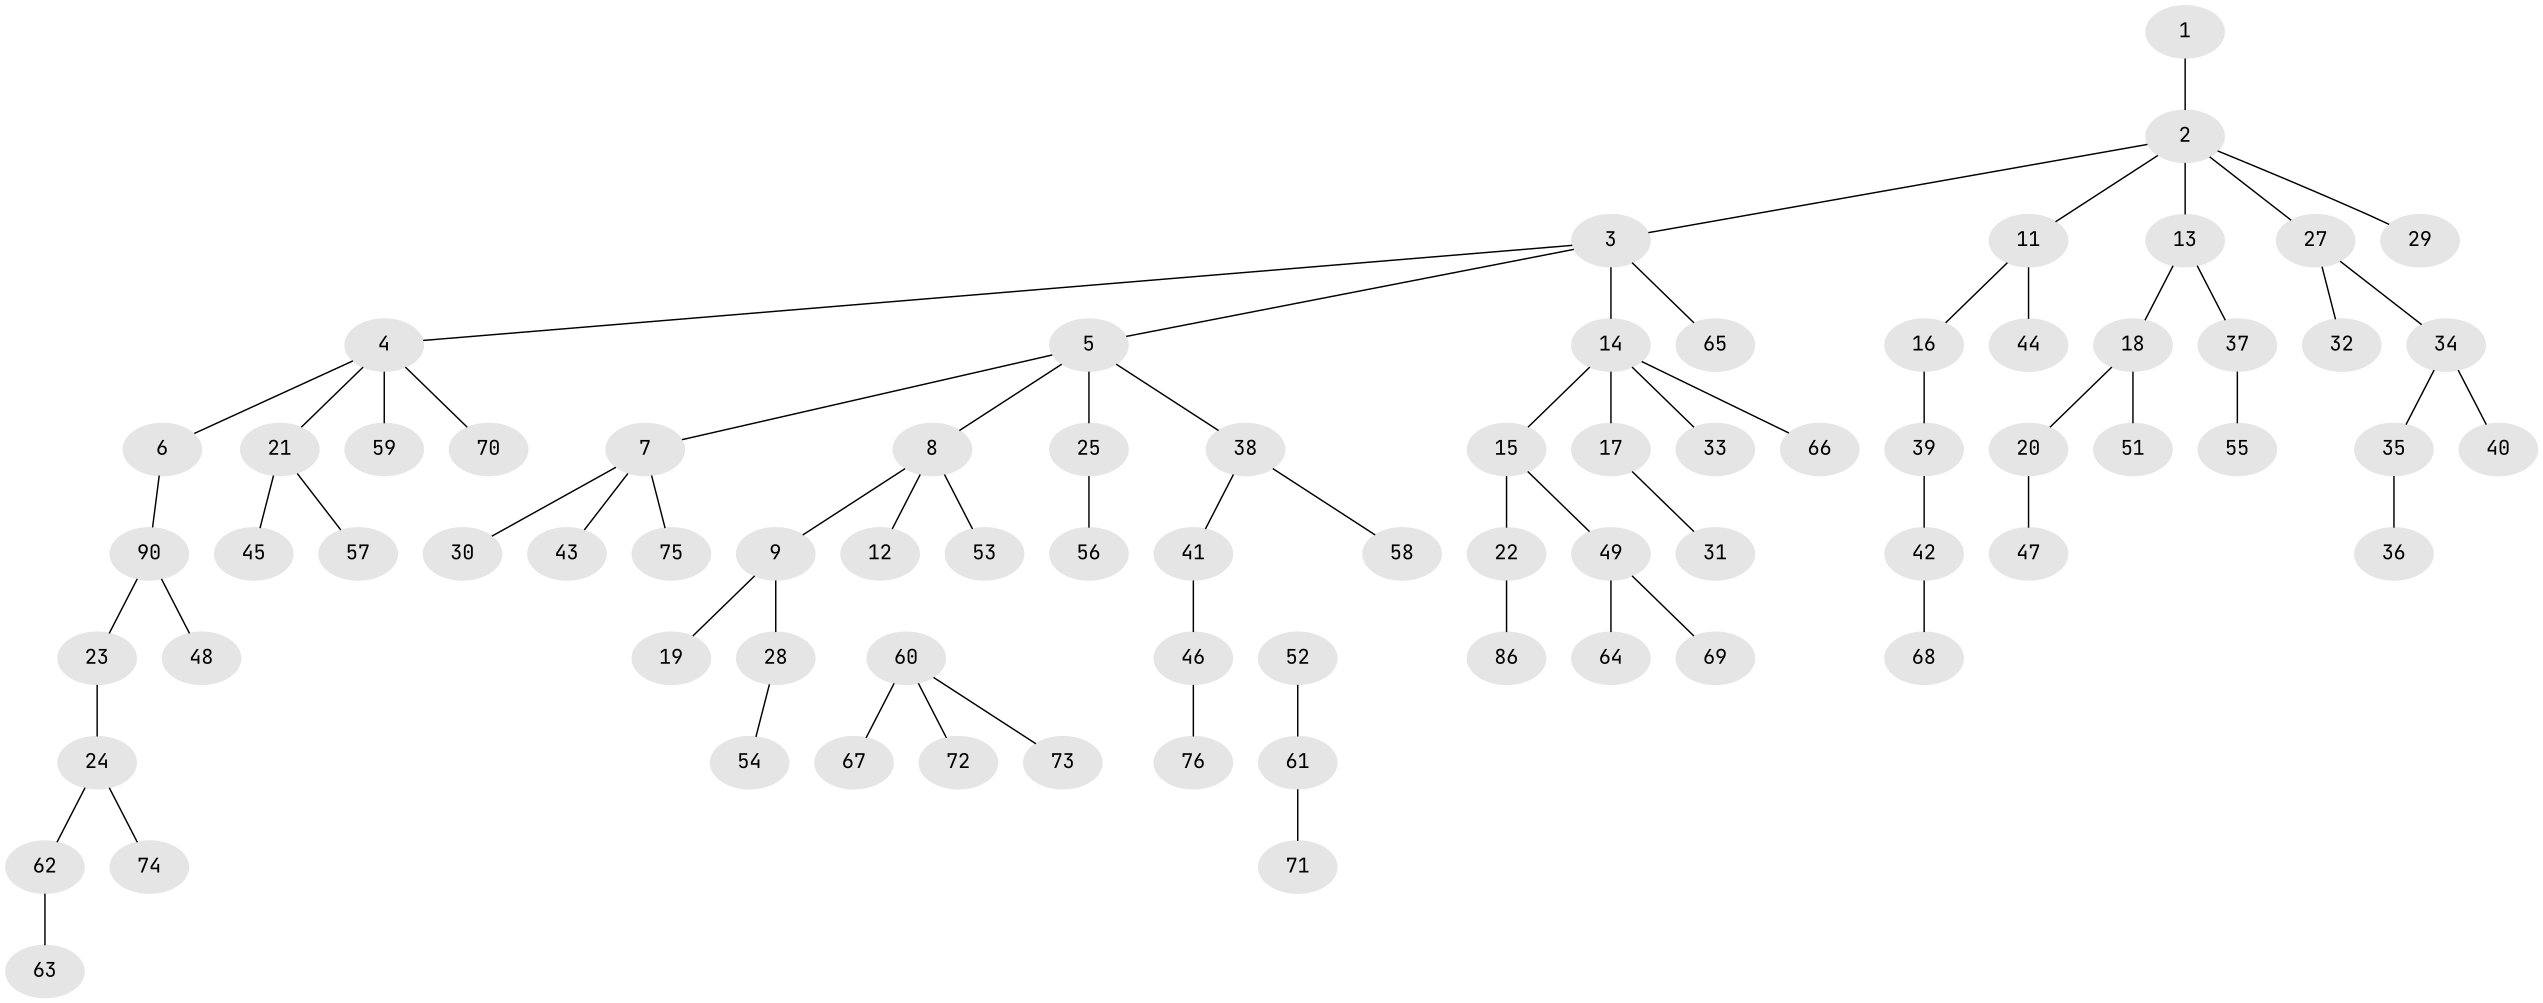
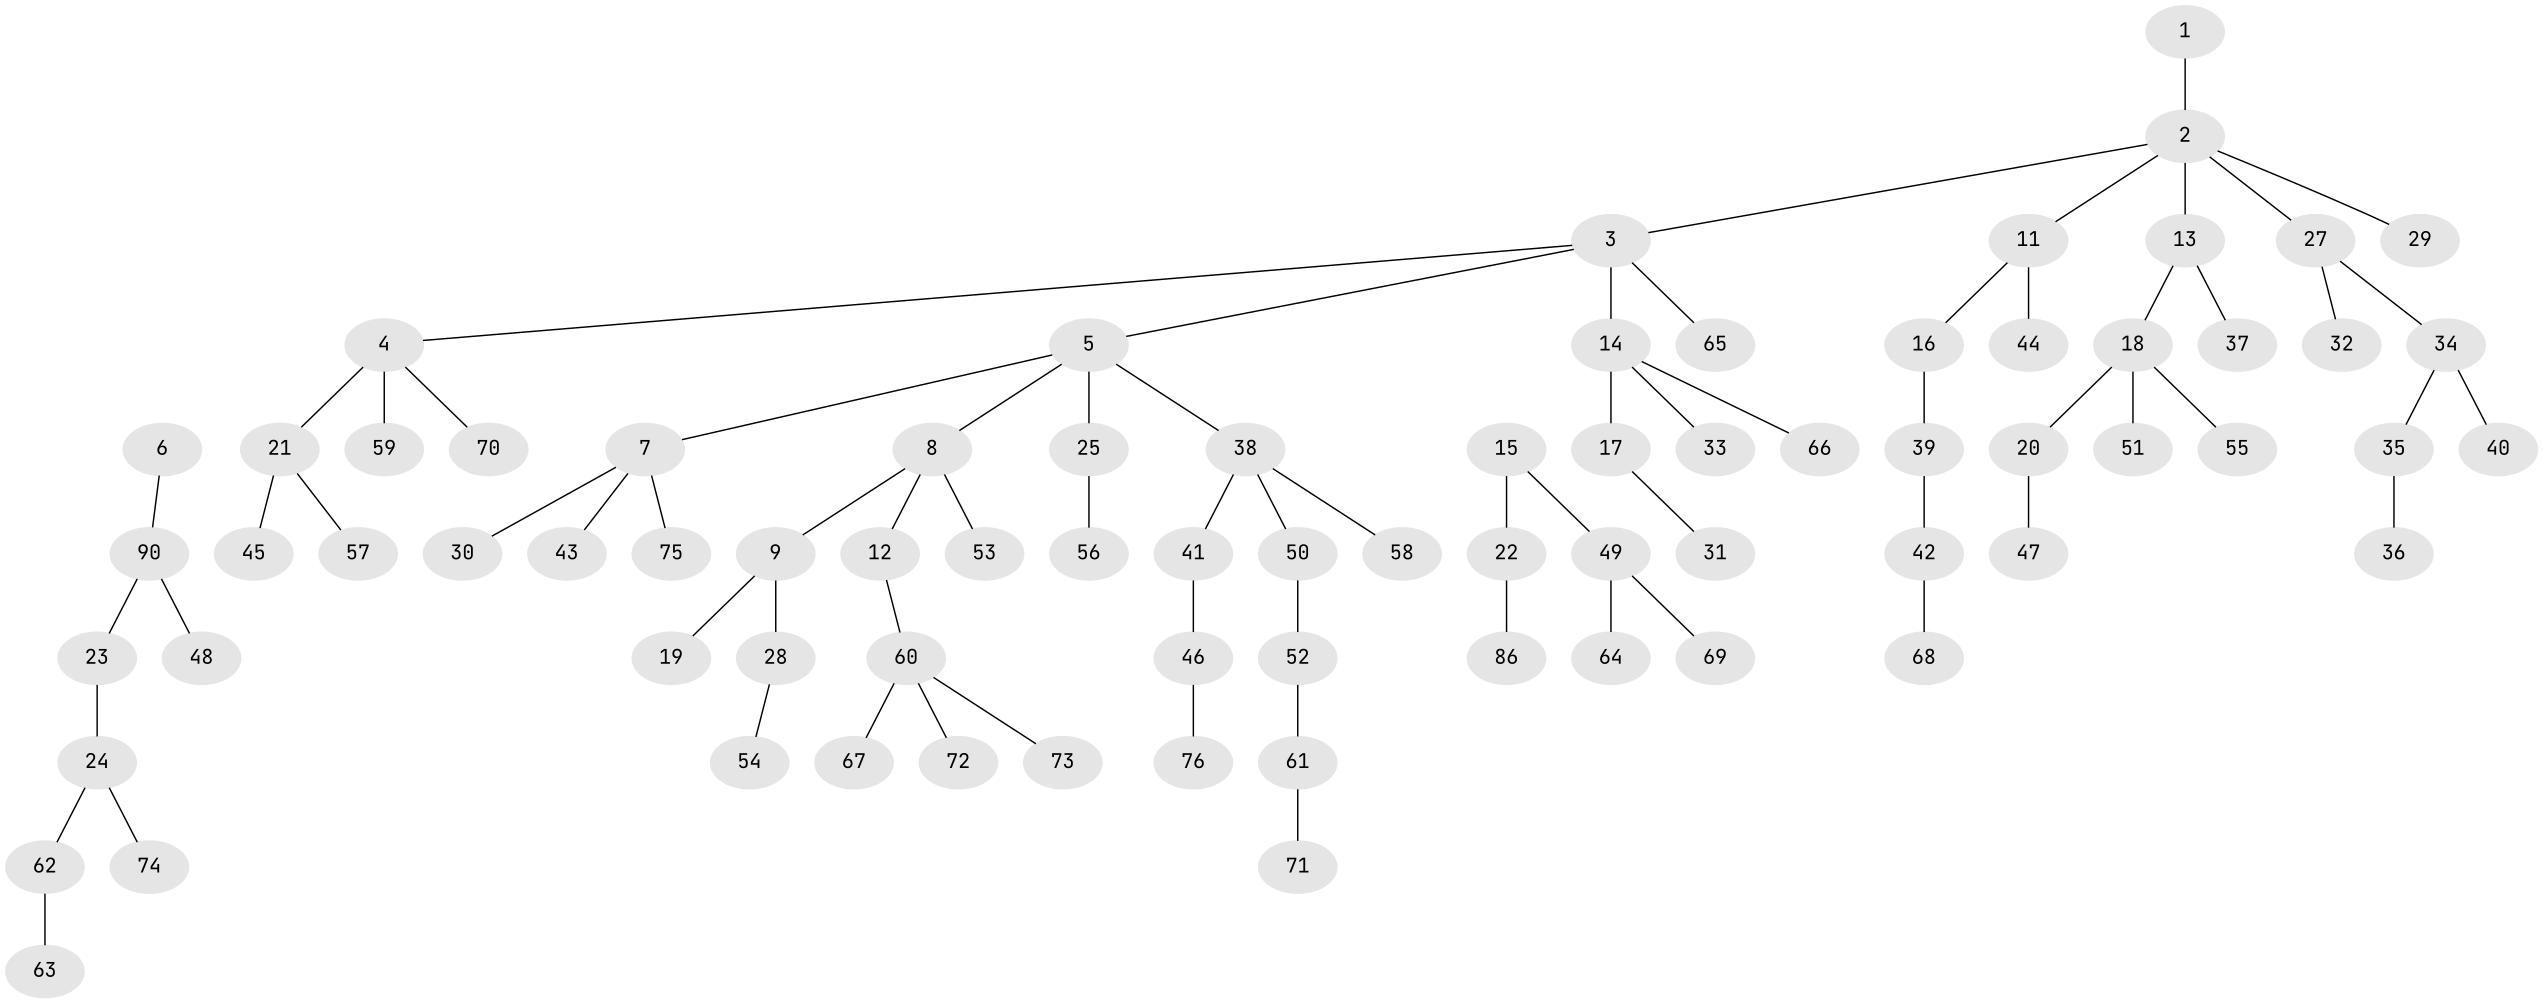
  graph {
    fontname="JetBrains Mono"
    node [color=gray90 fontname="JetBrains Mono" style=filled]
    edge [fontname="JetBrains Mono"]
    1
    2
    3
    11
    13
    27
    29
    4
    5
    14
    65
    16
    44
    18
    37
    32
    34
    6
    21
    59
    70
    7
    8
    25
    38
    15
    17
    33
    66
    n30 [label=90]
    45
    57
    30
    43
    75
    9
    12
    53
    56
    41
+   50
    58
    23
    48
    19
    28
    60
    54
    24
    39
    67
    72
    73
    20
    51
    55
    22
    49
    31
    n60 [label=86]
    64
    69
    42
    47
    62
    74
    63
    35
    40
    36
    46
    52
    68
    76
    61
    71
    1 -- 2
    2 -- 3
    2 -- 11
    2 -- 13
    2 -- 27
    2 -- 29
    3 -- 4
    3 -- 5
    3 -- 14
    3 -- 65
    11 -- 16
    11 -- 44
    13 -- 18
    13 -- 37
    27 -- 32
    27 -- 34
-   4 -- 6
    4 -- 21
    4 -- 59
    4 -- 70
    5 -- 7
    5 -- 8
    5 -- 25
    5 -- 38
-   14 -- 15
    14 -- 17
    14 -- 33
    14 -- 66
    16 -- 39
    18 -- 20
    18 -- 51
-   37 -- 55
+   18 -- 55
    34 -- 35
    34 -- 40
    6 -- n30
    21 -- 45
    21 -- 57
    7 -- 30
    7 -- 43
    7 -- 75
    8 -- 9
    8 -- 12
    8 -- 53
    25 -- 56
    38 -- 41
+   38 -- 50
    38 -- 58
    15 -- 22
    15 -- 49
    17 -- 31
    n30 -- 23
    n30 -- 48
    9 -- 19
    9 -- 28
+   12 -- 60
    41 -- 46
+   50 -- 52
    23 -- 24
    28 -- 54
    60 -- 67
    60 -- 72
    60 -- 73
    24 -- 62
    24 -- 74
    39 -- 42
    20 -- 47
    22 -- n60
    49 -- 64
    49 -- 69
    42 -- 68
    62 -- 63
    35 -- 36
    46 -- 76
    52 -- 61
    61 -- 71
  }
